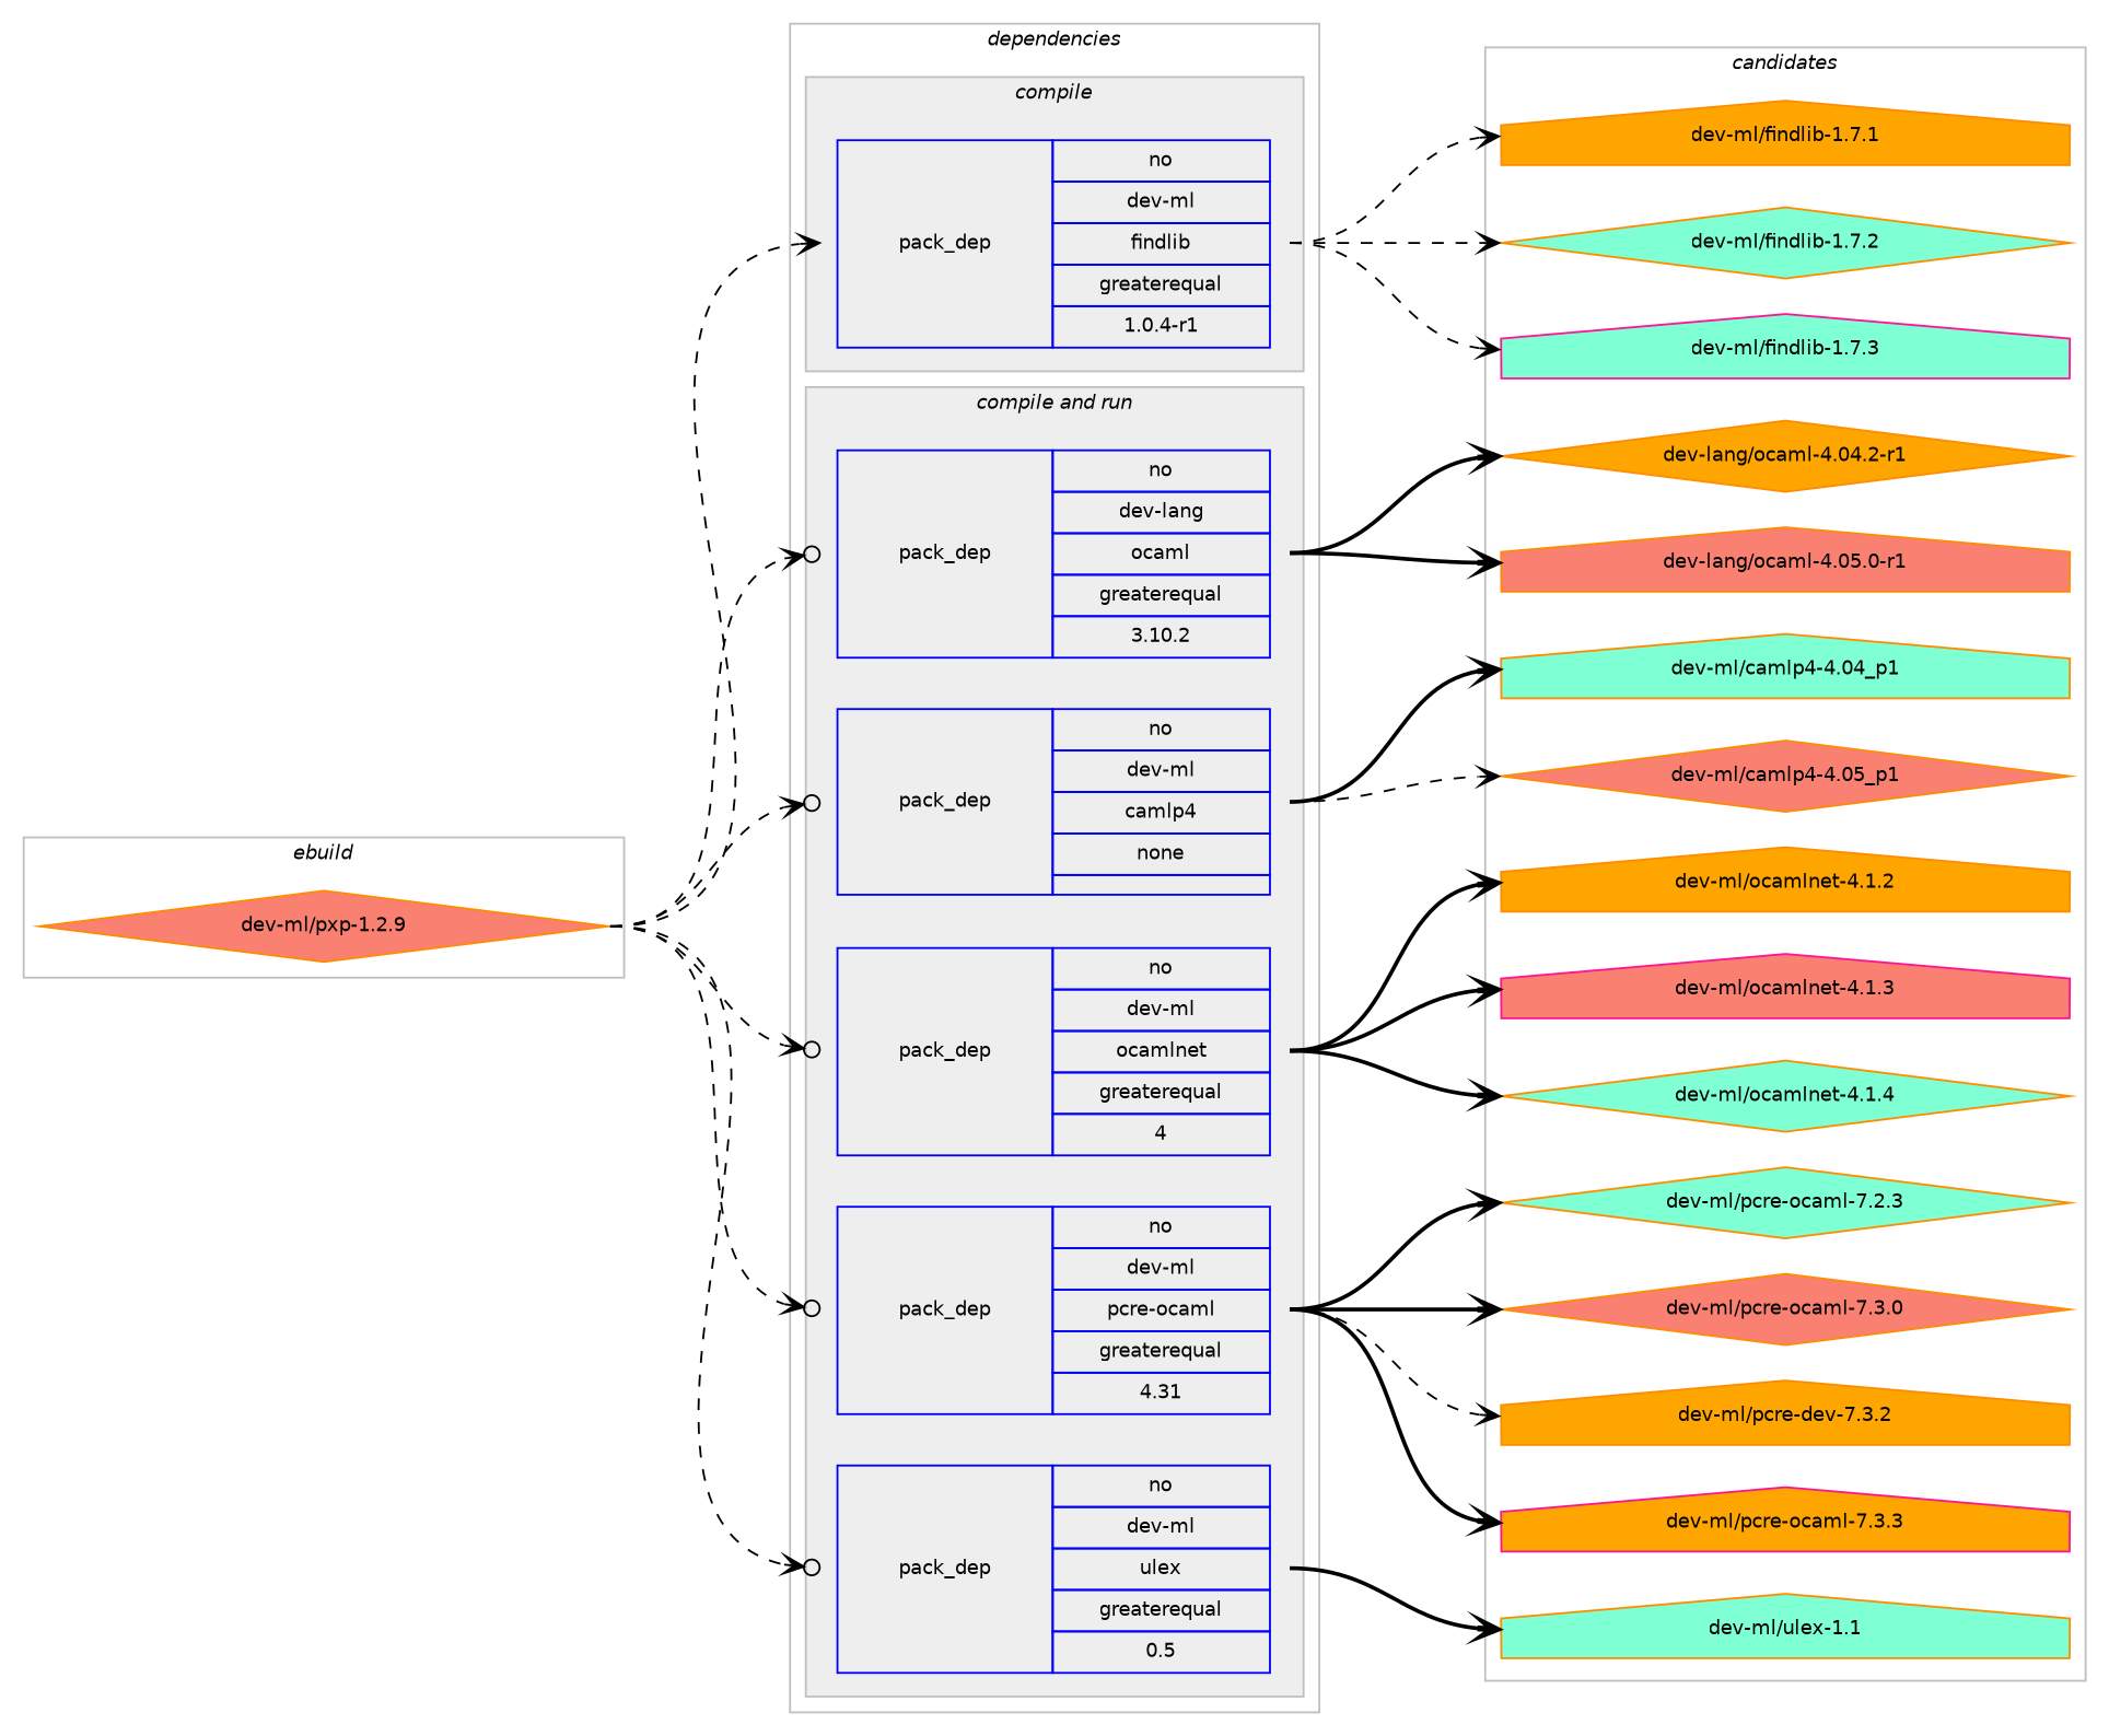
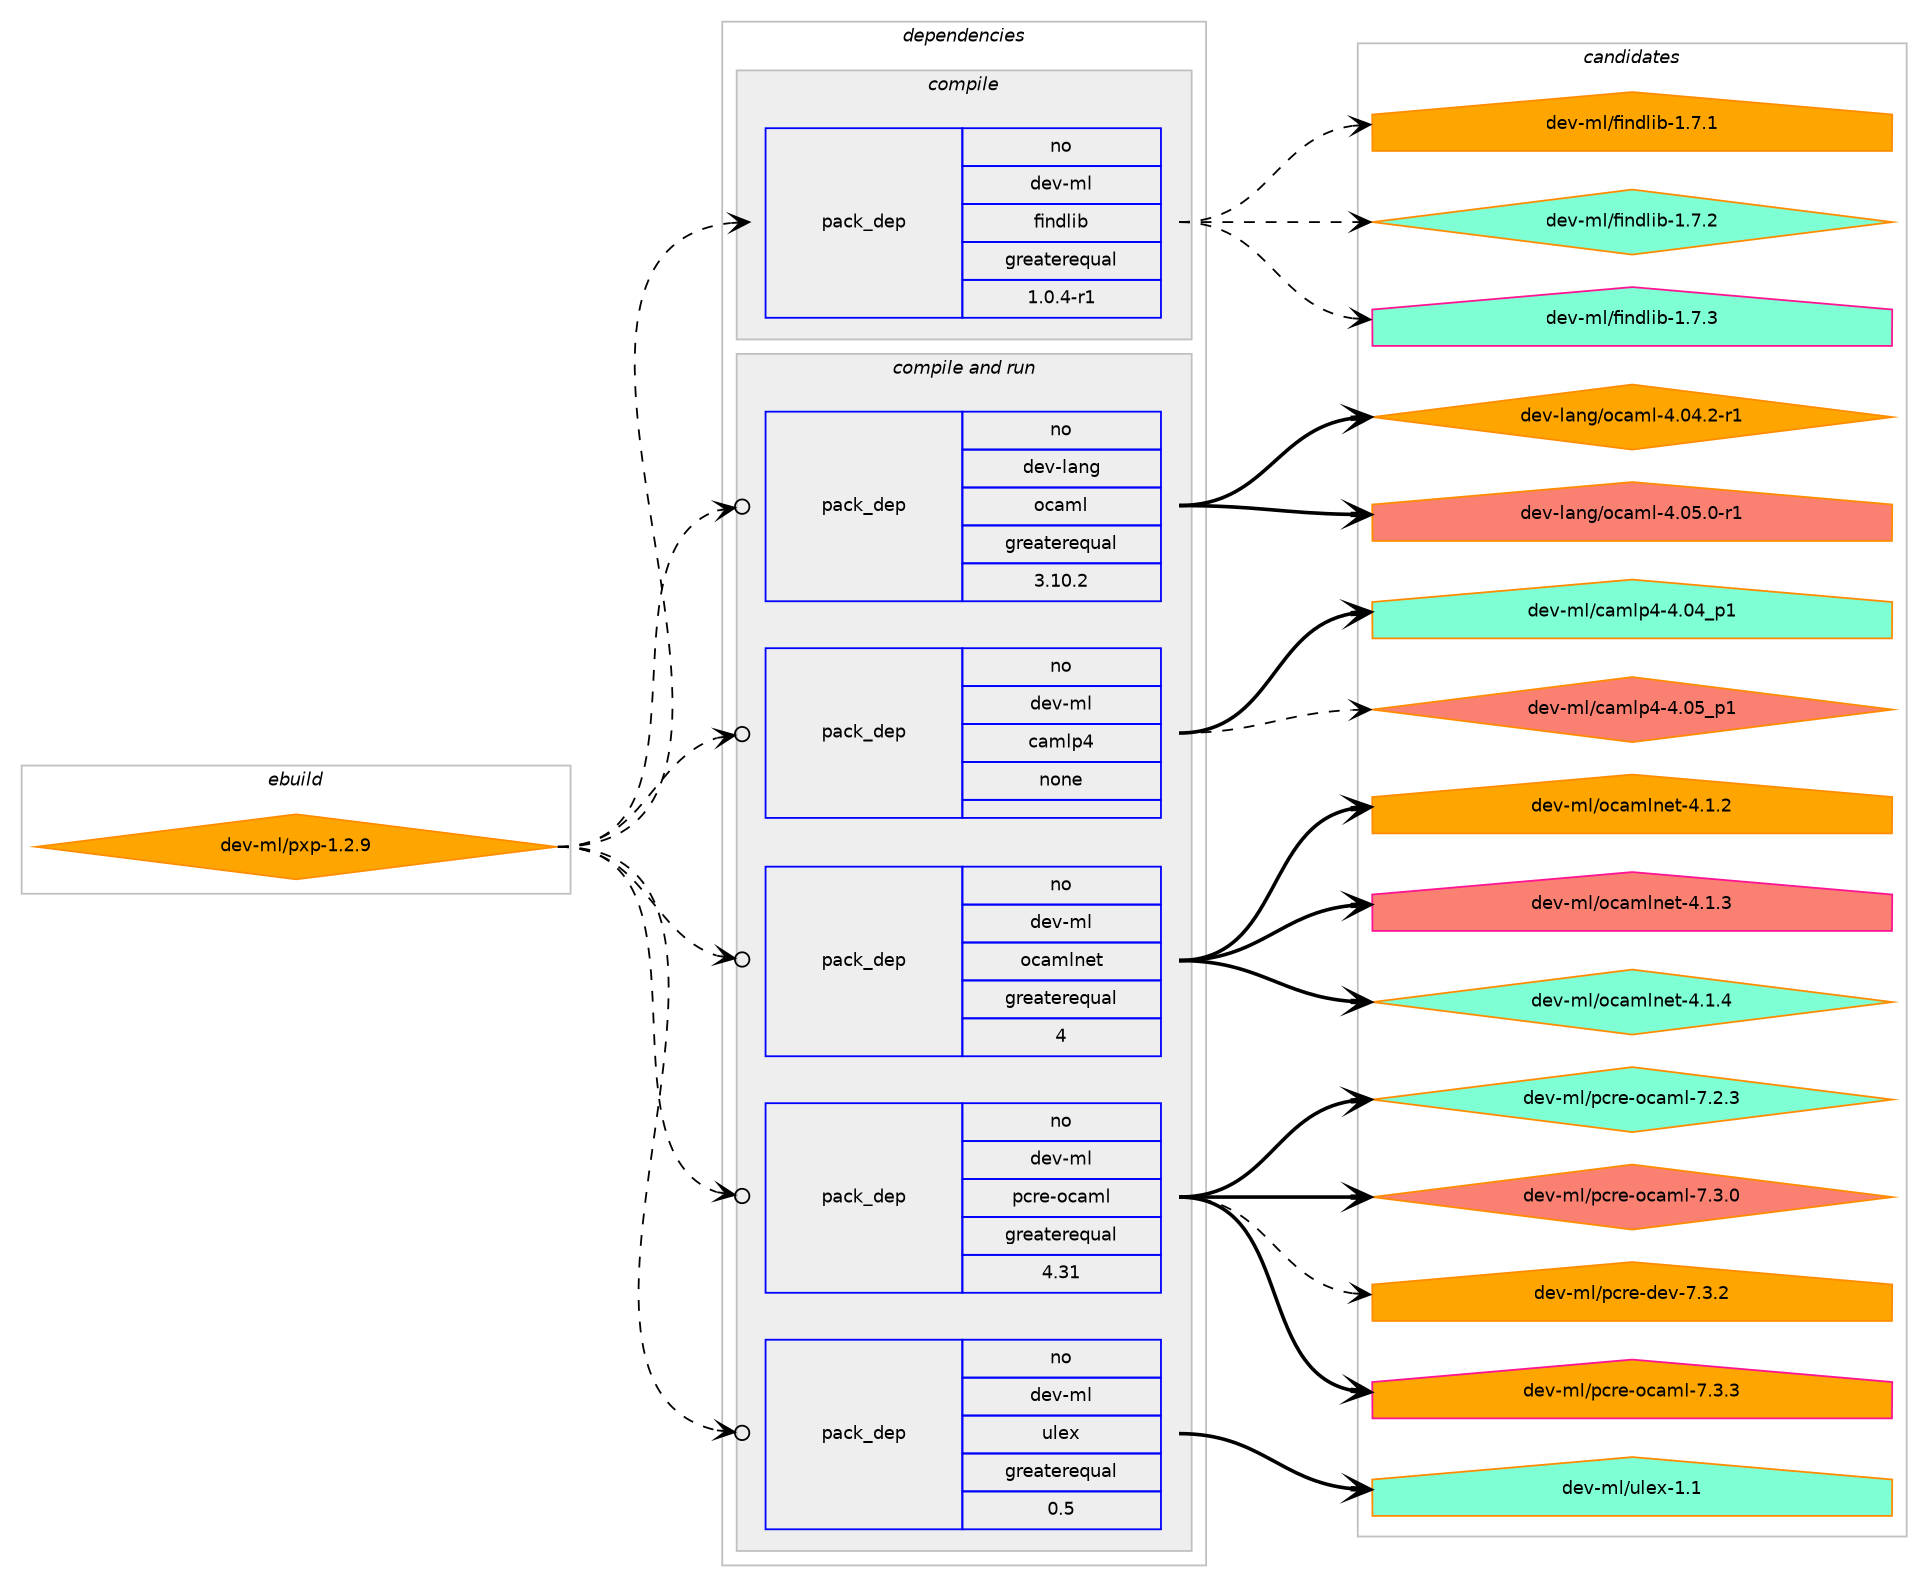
  digraph {
    compound=true
    concentrate=true
    fontname=Helvetica
    fontsize=10
    newrank=true
    rankdir=LR
    ranksep=1.5
    node [color=darkorange fontname=Helvetica fontsize=10 shape=house style=filled]
    edge [arrowhead=vee headport=w style=dashed tailport=e weight=100]
-   n1 [fillcolor=salmon label="dev-ml/pxp-1.2.9" shape=diamond width=4]
+   n1 [fillcolor=orange label="dev-ml/pxp-1.2.9" shape=diamond width=4]
    n2 [color=blue label=<<TABLE BORDER="0" CELLBORDER="1" CELLSPACING="0" CELLPADDING="4" WIDTH="220"><TR><TD ROWSPAN="6" CELLPADDING="30">pack_dep</TD></TR><TR><TD WIDTH="110">no</TD></TR><TR><TD>dev-ml</TD></TR><TR><TD>findlib</TD></TR><TR><TD>greaterequal</TD></TR><TR><TD>1.0.4-r1</TD></TR></TABLE>> shape=none style=""]
    n3 [color=blue label=<<TABLE BORDER="0" CELLBORDER="1" CELLSPACING="0" CELLPADDING="4" WIDTH="220"><TR><TD ROWSPAN="6" CELLPADDING="30">pack_dep</TD></TR><TR><TD WIDTH="110">no</TD></TR><TR><TD>dev-lang</TD></TR><TR><TD>ocaml</TD></TR><TR><TD>greaterequal</TD></TR><TR><TD>3.10.2</TD></TR></TABLE>> shape=none style=""]
    n4 [color=blue label=<<TABLE BORDER="0" CELLBORDER="1" CELLSPACING="0" CELLPADDING="4" WIDTH="220"><TR><TD ROWSPAN="6" CELLPADDING="30">pack_dep</TD></TR><TR><TD WIDTH="110">no</TD></TR><TR><TD>dev-ml</TD></TR><TR><TD>camlp4</TD></TR><TR><TD>none</TD></TR><TR><TD></TD></TR></TABLE>> shape=none style=""]
    n5 [color=blue label=<<TABLE BORDER="0" CELLBORDER="1" CELLSPACING="0" CELLPADDING="4" WIDTH="220"><TR><TD ROWSPAN="6" CELLPADDING="30">pack_dep</TD></TR><TR><TD WIDTH="110">no</TD></TR><TR><TD>dev-ml</TD></TR><TR><TD>ocamlnet</TD></TR><TR><TD>greaterequal</TD></TR><TR><TD>4</TD></TR></TABLE>> shape=none style=""]
    n6 [color=blue label=<<TABLE BORDER="0" CELLBORDER="1" CELLSPACING="0" CELLPADDING="4" WIDTH="220"><TR><TD ROWSPAN="6" CELLPADDING="30">pack_dep</TD></TR><TR><TD WIDTH="110">no</TD></TR><TR><TD>dev-ml</TD></TR><TR><TD>pcre-ocaml</TD></TR><TR><TD>greaterequal</TD></TR><TR><TD>4.31</TD></TR></TABLE>> shape=none style=""]
    n7 [color=blue label=<<TABLE BORDER="0" CELLBORDER="1" CELLSPACING="0" CELLPADDING="4" WIDTH="220"><TR><TD ROWSPAN="6" CELLPADDING="30">pack_dep</TD></TR><TR><TD WIDTH="110">no</TD></TR><TR><TD>dev-ml</TD></TR><TR><TD>ulex</TD></TR><TR><TD>greaterequal</TD></TR><TR><TD>0.5</TD></TR></TABLE>> shape=none style=""]
    n8 [fillcolor=orange label="dev-ml/findlib-1.7.1" width=4]
    n9 [fillcolor=aquamarine label="dev-ml/findlib-1.7.2" shape=diamond width=4]
    n10 [color=deeppink fillcolor=aquamarine label="dev-ml/findlib-1.7.3" width=4]
    n11 [fillcolor=orange label="dev-lang/ocaml-4.04.2-r1" shape=diamond width=4]
    n12 [fillcolor=salmon label="dev-lang/ocaml-4.05.0-r1" width=4]
    n13 [fillcolor=aquamarine label="dev-ml/camlp4-4.04_p1" width=4]
    n14 [fillcolor=salmon label="dev-ml/camlp4-4.05_p1" shape=diamond width=4]
    n15 [fillcolor=orange label="dev-ml/ocamlnet-4.1.2" width=4]
    n16 [color=deeppink fillcolor=salmon label="dev-ml/ocamlnet-4.1.3" width=4]
    n17 [fillcolor=aquamarine label="dev-ml/ocamlnet-4.1.4" shape=diamond width=4]
    n18 [fillcolor=aquamarine label="dev-ml/pcre-ocaml-7.2.3" shape=diamond width=4]
    n19 [fillcolor=salmon label="dev-ml/pcre-ocaml-7.3.0" shape=diamond width=4]
    n20 [fillcolor=orange label="dev-ml/pcre-dev-7.3.2" width=4]
    n21 [color=deeppink fillcolor=orange label="dev-ml/pcre-ocaml-7.3.3" width=4]
    n22 [fillcolor=aquamarine label="dev-ml/ulex-1.1" width=4]
    subgraph cluster_1 {
      color=gray
      label=<<i>dependencies</i>>
      subgraph cluster_2 {
        color=gray
        fillcolor="#eeeeee"
        label=<<i>compile</i>>
        style=filled
        subgraph sub_3 {
          color=gray
          fillcolor="#eeeeee"
          label=<<i>compile</i>>
          style=filled
          n2
        }
      }
      subgraph cluster_4 {
        color=gray
        fillcolor="#eeeeee"
        label=<<i>compile and run</i>>
        style=filled
        subgraph sub_5 {
          color=gray
          fillcolor="#eeeeee"
          label=<<i>compile and run</i>>
          style=filled
          n3
        }
        subgraph sub_6 {
          color=gray
          fillcolor="#eeeeee"
          label=<<i>compile and run</i>>
          style=filled
          n4
        }
        subgraph sub_7 {
          color=gray
          fillcolor="#eeeeee"
          label=<<i>compile and run</i>>
          style=filled
          n5
        }
        subgraph sub_8 {
          color=gray
          fillcolor="#eeeeee"
          label=<<i>compile and run</i>>
          style=filled
          n6
        }
        subgraph sub_9 {
          color=gray
          fillcolor="#eeeeee"
          label=<<i>compile and run</i>>
          style=filled
          n7
        }
      }
      subgraph cluster_10 {
        color=gray
        fillcolor="#eeeeee"
        label=<<i>run</i>>
        style=filled
      }
    }
    subgraph cluster_11 {
      color=gray
      label=<<i>ebuild</i>>
      rank=same
      n1
    }
    subgraph cluster_12 {
      color=gray
      label=<<i>candidates</i>>
      rank=same
      subgraph sub_13 {
        color=black
        label=<<i>candidates</i>>
        nodesep=1
        rank=same
        n8
        n9
        n10
      }
      subgraph sub_14 {
        color=black
        label=<<i>candidates</i>>
        nodesep=1
        rank=same
        n11
        n12
      }
      subgraph sub_15 {
        color=black
        label=<<i>candidates</i>>
        nodesep=1
        rank=same
        n13
        n14
      }
      subgraph sub_16 {
        color=black
        label=<<i>candidates</i>>
        nodesep=1
        rank=same
        n15
        n16
        n17
      }
      subgraph sub_17 {
        color=black
        label=<<i>candidates</i>>
        nodesep=1
        rank=same
        n18
        n19
        n20
        n21
      }
      subgraph sub_18 {
        color=black
        label=<<i>candidates</i>>
        nodesep=1
        rank=same
        n22
      }
    }
    n1 -> n2 [weight=20]
    n1 -> n3 [arrowhead=odotvee weight=20]
    n1 -> n4 [arrowhead=odotvee weight=20]
    n1 -> n5 [arrowhead=odotvee weight=20]
    n1 -> n6 [arrowhead=odotvee weight=20]
    n1 -> n7 [arrowhead=odotvee weight=20]
    n2 -> n8
    n2 -> n9
    n2 -> n10
    n3 -> n11 [style=bold]
    n3 -> n12 [style=bold]
    n4 -> n13 [style=bold]
    n4 -> n14
    n5 -> n15 [style=bold]
    n5 -> n16 [style=bold]
    n5 -> n17 [style=bold]
    n6 -> n18 [style=bold]
    n6 -> n19 [style=bold]
    n6 -> n20
    n6 -> n21 [style=bold]
    n7 -> n22 [style=bold]
  }
